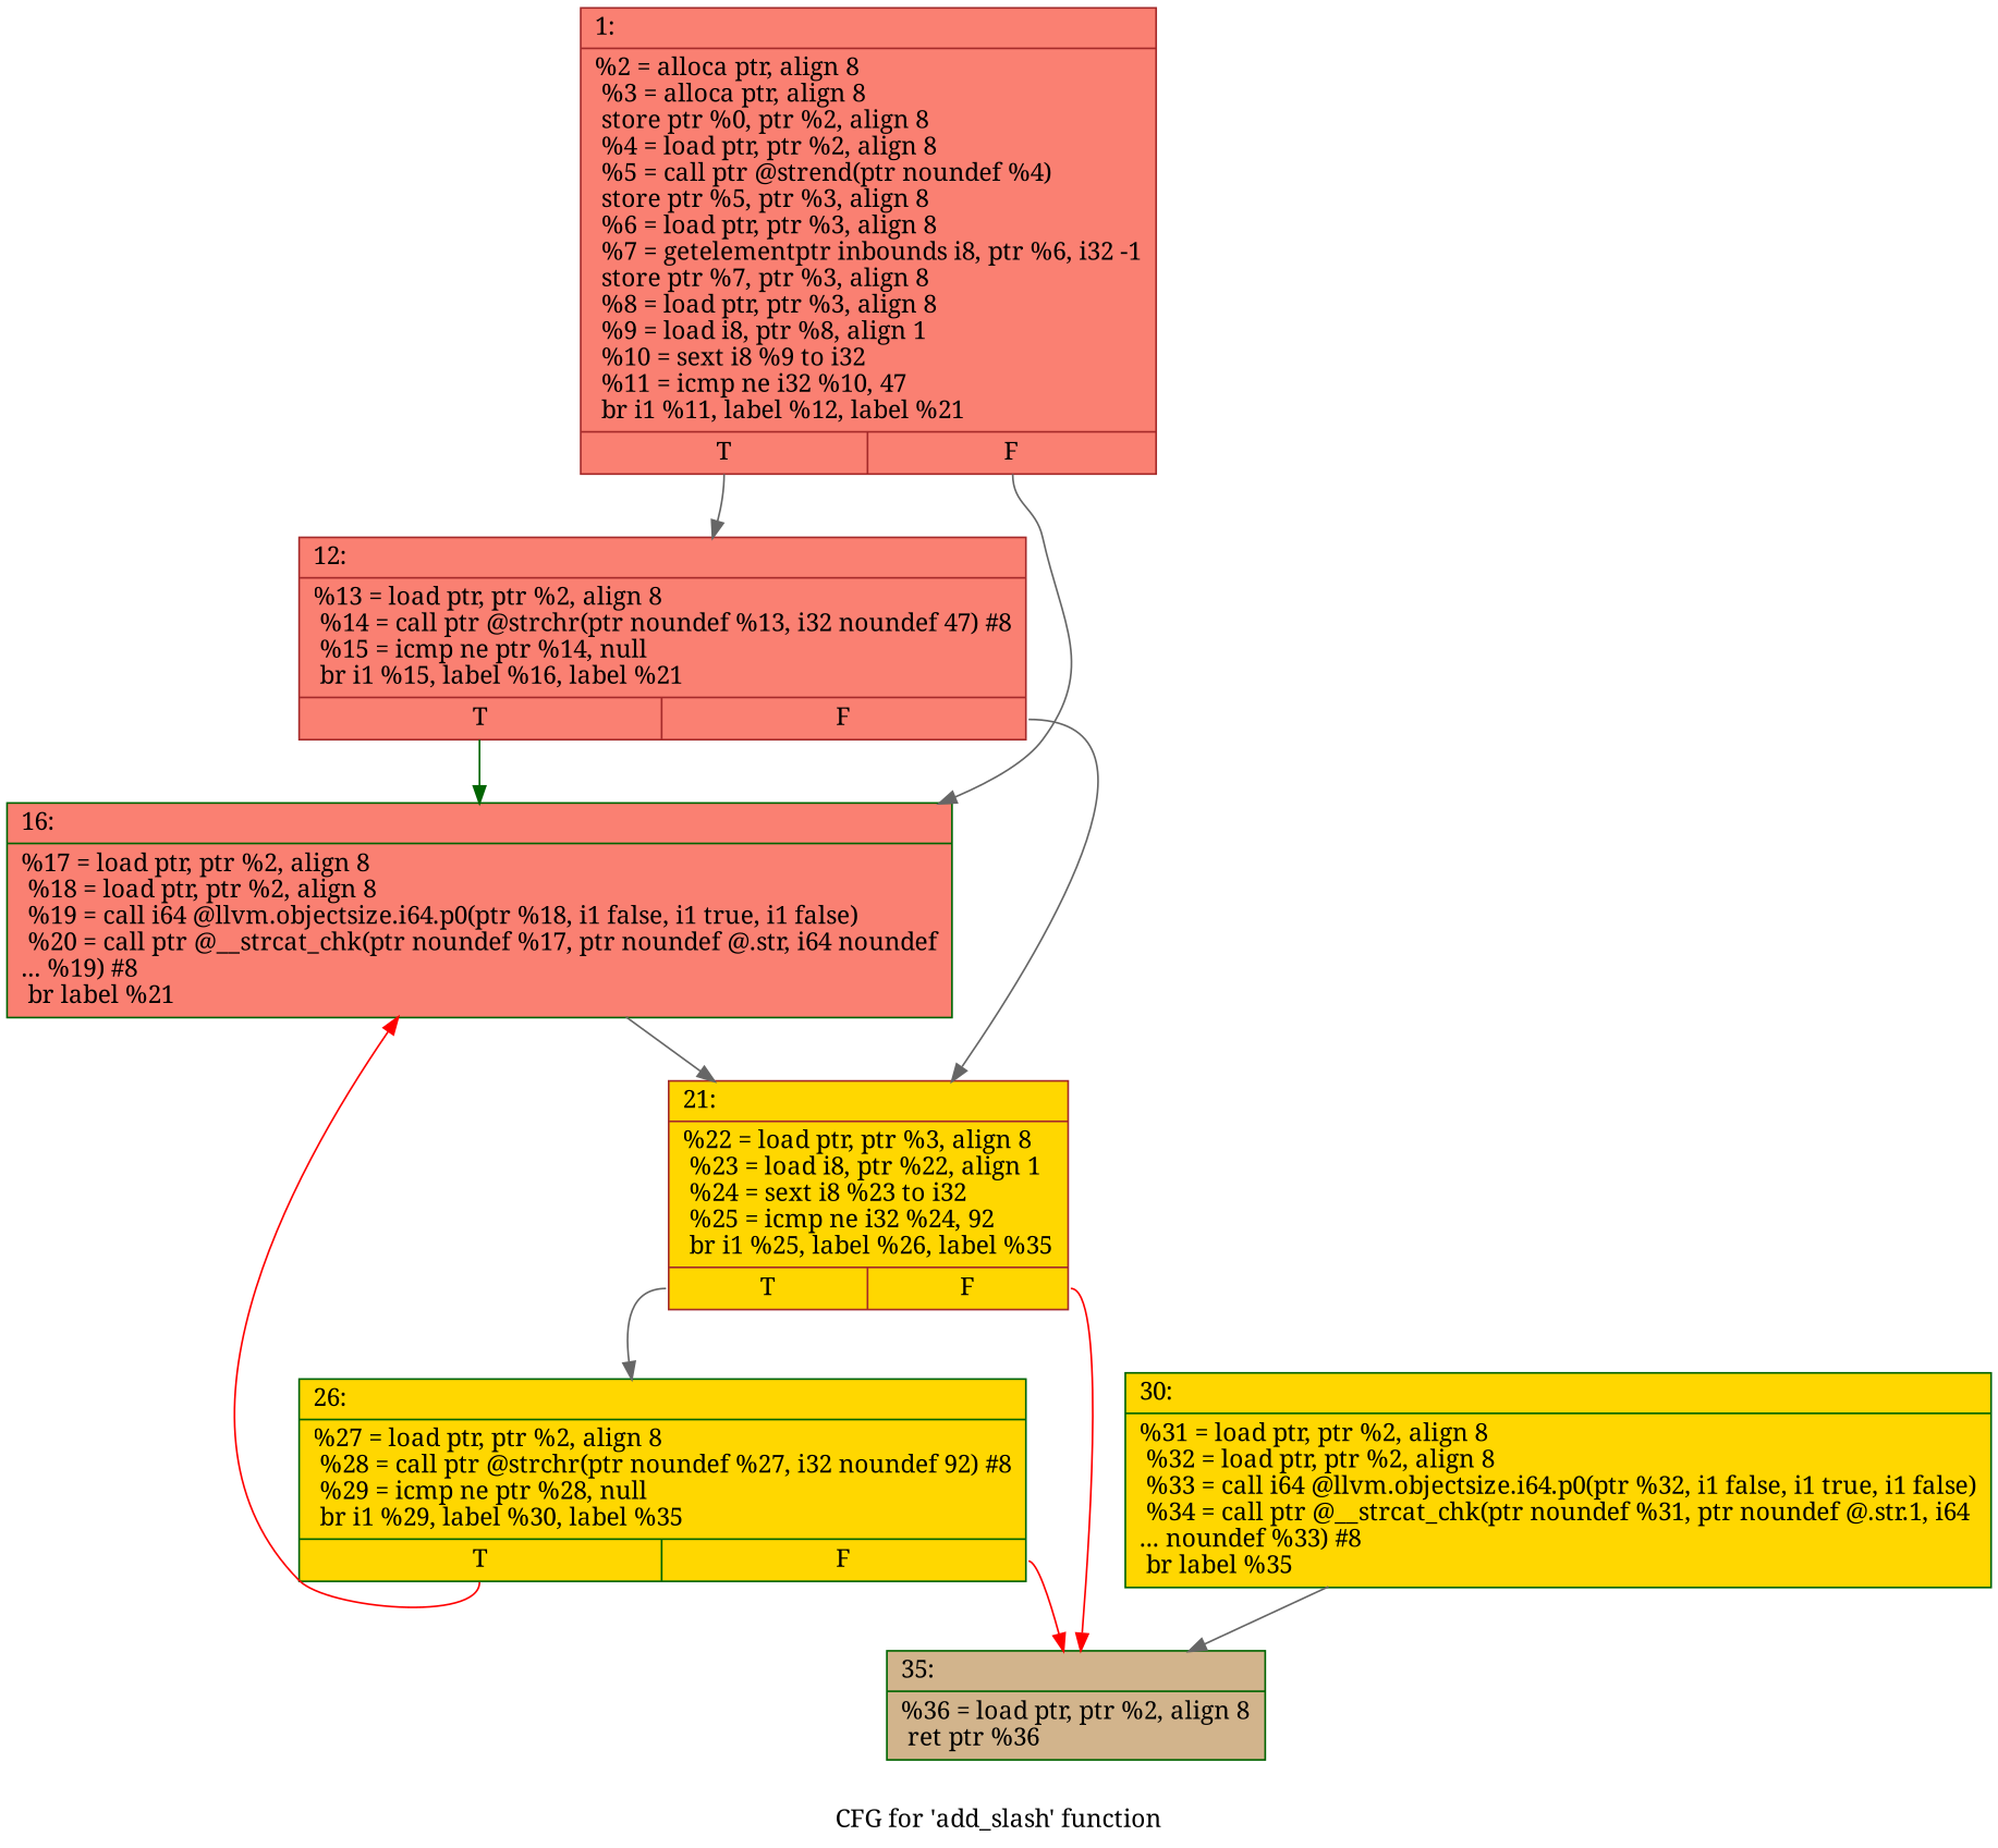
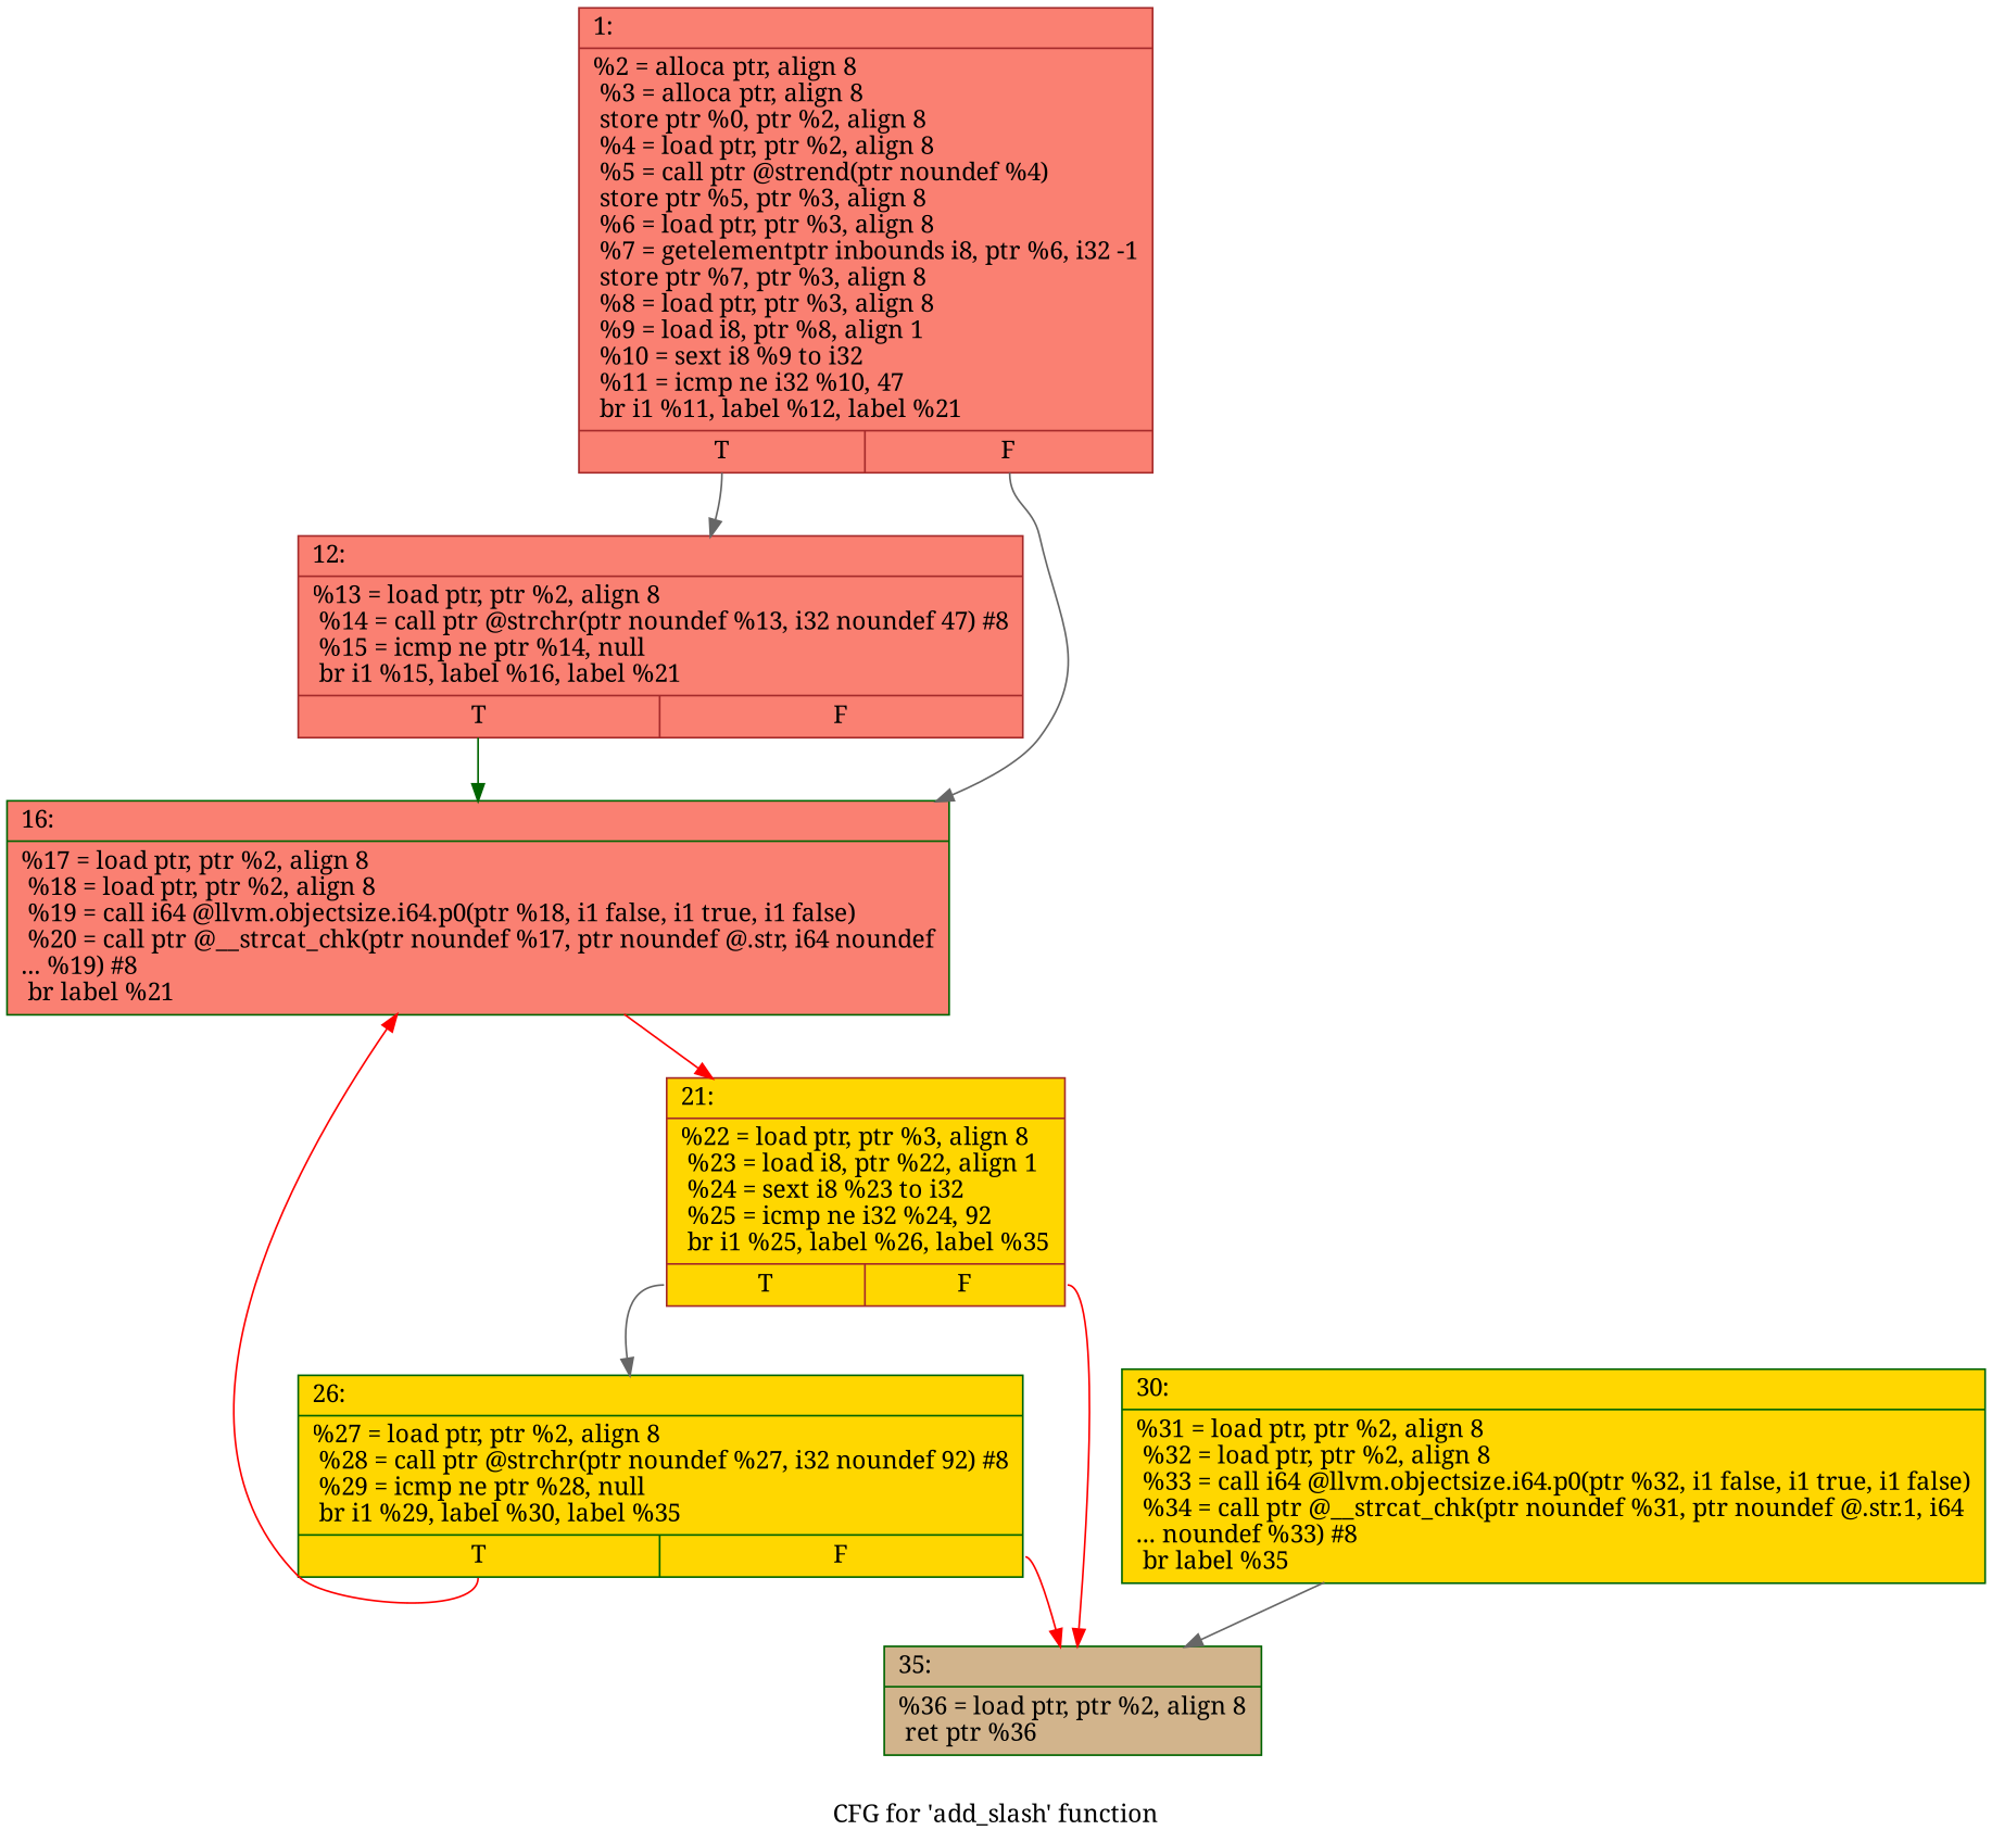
  digraph {
    fontname="Noto Serif"
    label="CFG for 'add_slash' function"
    node [color=darkgreen fillcolor=salmon fontname="Noto Serif" shape=record style=filled]
    edge [color=gray40 fontname="Noto Serif" tailport=s0]
    n1 [color=brown label="{1:\l|  %2 = alloca ptr, align 8\l  %3 = alloca ptr, align 8\l  store ptr %0, ptr %2, align 8\l  %4 = load ptr, ptr %2, align 8\l  %5 = call ptr @strend(ptr noundef %4)\l  store ptr %5, ptr %3, align 8\l  %6 = load ptr, ptr %3, align 8\l  %7 = getelementptr inbounds i8, ptr %6, i32 -1\l  store ptr %7, ptr %3, align 8\l  %8 = load ptr, ptr %3, align 8\l  %9 = load i8, ptr %8, align 1\l  %10 = sext i8 %9 to i32\l  %11 = icmp ne i32 %10, 47\l  br i1 %11, label %12, label %21\l|{<s0>T|<s1>F}}"]
    n2 [color=brown label="{12:\l|  %13 = load ptr, ptr %2, align 8\l  %14 = call ptr @strchr(ptr noundef %13, i32 noundef 47) #8\l  %15 = icmp ne ptr %14, null\l  br i1 %15, label %16, label %21\l|{<s0>T|<s1>F}}"]
    n3 [label="{16:\l|  %17 = load ptr, ptr %2, align 8\l  %18 = load ptr, ptr %2, align 8\l  %19 = call i64 @llvm.objectsize.i64.p0(ptr %18, i1 false, i1 true, i1 false)\l  %20 = call ptr @__strcat_chk(ptr noundef %17, ptr noundef @.str, i64 noundef\l... %19) #8\l  br label %21\l}"]
    n4 [color=brown fillcolor=gold label="{21:\l|  %22 = load ptr, ptr %3, align 8\l  %23 = load i8, ptr %22, align 1\l  %24 = sext i8 %23 to i32\l  %25 = icmp ne i32 %24, 92\l  br i1 %25, label %26, label %35\l|{<s0>T|<s1>F}}"]
    n5 [fillcolor=gold label="{26:\l|  %27 = load ptr, ptr %2, align 8\l  %28 = call ptr @strchr(ptr noundef %27, i32 noundef 92) #8\l  %29 = icmp ne ptr %28, null\l  br i1 %29, label %30, label %35\l|{<s0>T|<s1>F}}"]
    n6 [fillcolor=tan label="{35:\l|  %36 = load ptr, ptr %2, align 8\l  ret ptr %36\l}"]
    n7 [fillcolor=gold label="{30:\l|  %31 = load ptr, ptr %2, align 8\l  %32 = load ptr, ptr %2, align 8\l  %33 = call i64 @llvm.objectsize.i64.p0(ptr %32, i1 false, i1 true, i1 false)\l  %34 = call ptr @__strcat_chk(ptr noundef %31, ptr noundef @.str.1, i64\l... noundef %33) #8\l  br label %35\l}"]
    n1 -> n2
    n1 -> n3 [tailport=s1]
    n2 -> n3 [color=darkgreen]
-   n2 -> n4 [tailport=s1]
-   n3 -> n4
+   n3 -> n4 [color=red]
    n4 -> n5
    n4 -> n6 [color=red tailport=s1]
    n5 -> n3 [color=red]
    n5 -> n6 [color=red tailport=s1]
    n7 -> n6
  }
